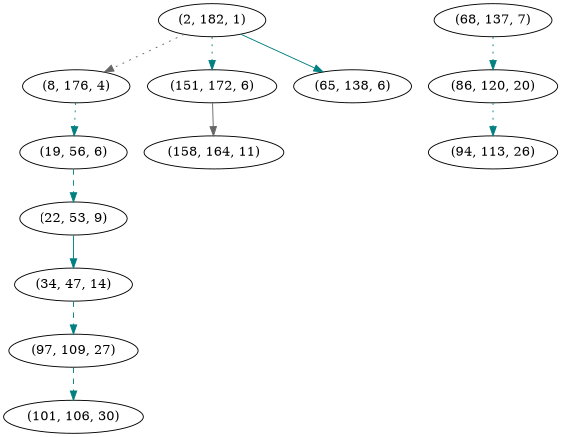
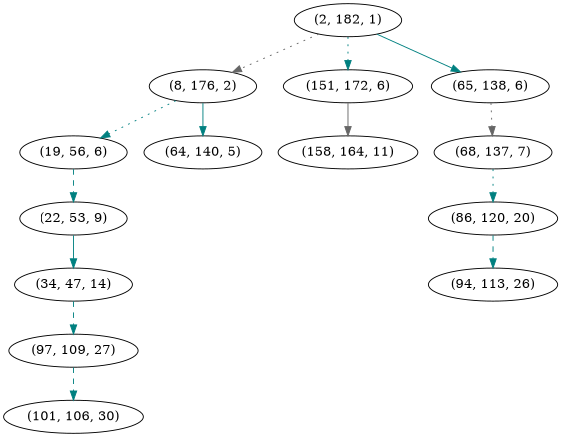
  digraph {
    edge [color=teal style=dotted]
    "(2, 182, 1)"
-   "(8, 176, 4)"
+   "(8, 176, 4)" [label="(8, 176, 2)"]
    "(151, 172, 6)"
    "(65, 138, 6)"
    "(19, 56, 6)"
+   "(64, 140, 5)"
    n7 [label="(22, 53, 9)"]
    "(158, 164, 11)"
    "(34, 47, 14)"
    "(97, 109, 27)"
    "(68, 137, 7)"
    "(86, 120, 20)"
    "(94, 113, 26)"
    "(101, 106, 30)"
    "(2, 182, 1)" -> "(8, 176, 4)" [color=gray40]
    "(2, 182, 1)" -> "(151, 172, 6)"
    "(2, 182, 1)" -> "(65, 138, 6)" [style=solid]
    "(8, 176, 4)" -> "(19, 56, 6)"
+   "(8, 176, 4)" -> "(64, 140, 5)" [style=solid]
    "(151, 172, 6)" -> "(158, 164, 11)" [color=gray40 style=solid]
+   "(65, 138, 6)" -> "(68, 137, 7)" [color=gray40]
    "(19, 56, 6)" -> n7 [style=dashed]
    n7 -> "(34, 47, 14)" [style=solid]
    "(34, 47, 14)" -> "(97, 109, 27)" [style=dashed]
    "(97, 109, 27)" -> "(101, 106, 30)" [style=dashed]
    "(68, 137, 7)" -> "(86, 120, 20)"
-   "(86, 120, 20)" -> "(94, 113, 26)"
+   "(86, 120, 20)" -> "(94, 113, 26)" [style=dashed]
  }
